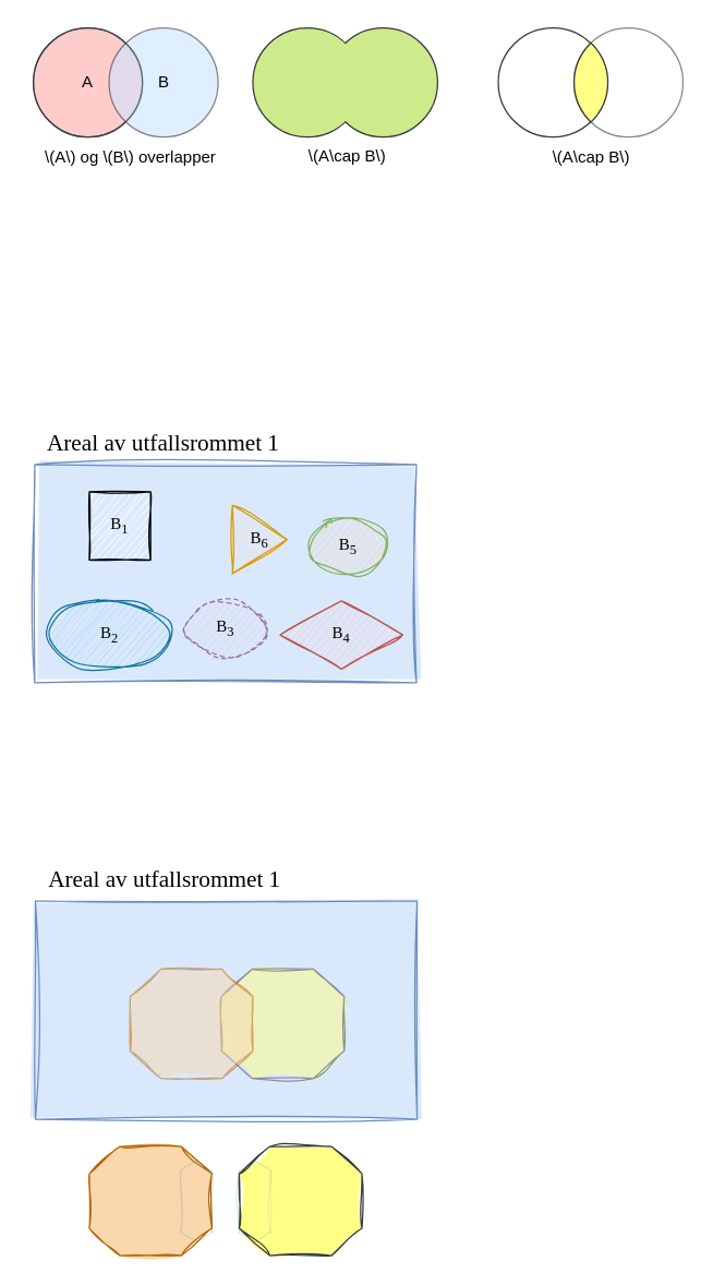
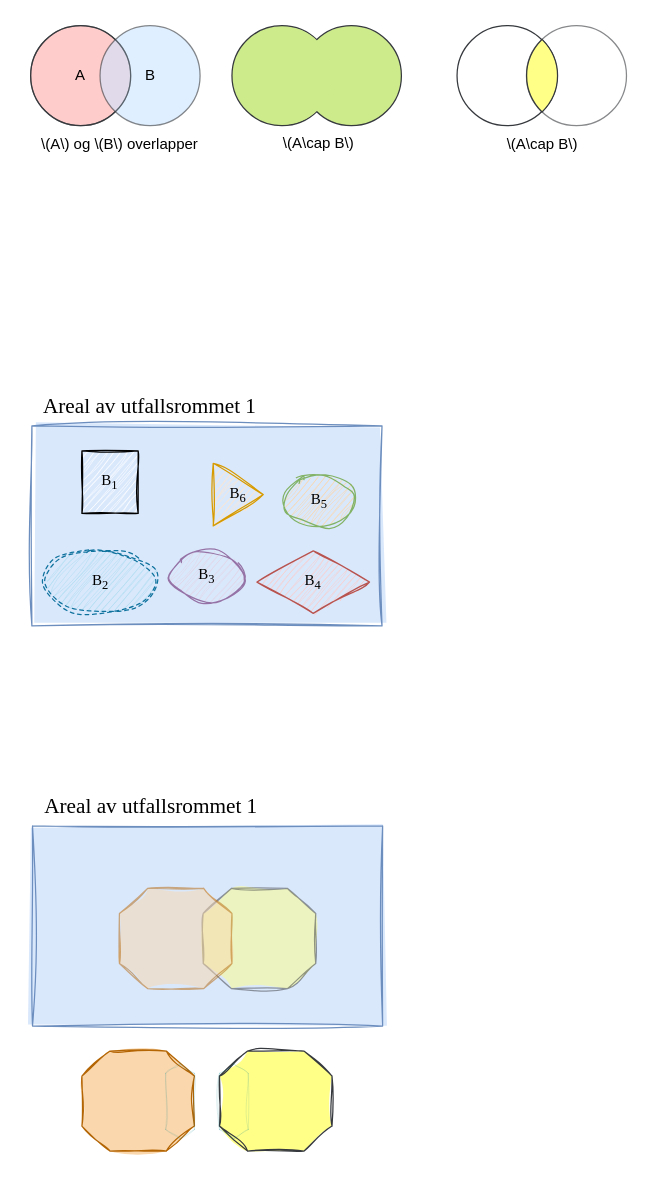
  <mxCell id="0" />
  <mxCell id="1" parent="0" />
  <mxCell id="2" value="&lt;p style=&quot;line-height: 0%;&quot;&gt;&lt;br&gt;&lt;/p&gt;" style="rounded=0;whiteSpace=wrap;html=1;sketch=1;curveFitting=1;jiggle=2;fillColor=#dae8fc;strokeColor=#6c8ebf;fillStyle=solid;align=center;fontFamily=Handlee;" vertex="1" parent="1"><mxGeometry x="25" y="340" width="280" height="160" as="geometry" /></mxCell>
  <mxCell id="3" value="&lt;font style=&quot;font-size: 17px;&quot;&gt;Areal av utfallsrommet 1&lt;/font&gt;" style="text;html=1;align=center;verticalAlign=middle;resizable=0;points=[];autosize=1;strokeColor=none;fillColor=none;fontFamily=Handlee;" vertex="1" parent="1"><mxGeometry x="24" y="310" width="190" height="30" as="geometry" /></mxCell>
- <mxCell id="4" value="B&lt;sub style=&quot;border-color: var(--border-color);&quot;&gt;2&lt;/sub&gt;" style="ellipse;whiteSpace=wrap;html=1;sketch=1;curveFitting=1;jiggle=2;fontFamily=Handlee;fillColor=#b1ddf0;strokeColor=#10739e;" vertex="1" parent="1"><mxGeometry x="35" y="440" width="90" height="50" as="geometry" /></mxCell>
+ <mxCell id="4" value="B&lt;sub style=&quot;border-color: var(--border-color);&quot;&gt;2&lt;/sub&gt;" style="ellipse;whiteSpace=wrap;html=1;sketch=1;curveFitting=1;jiggle=2;fontFamily=Handlee;fillColor=#b1ddf0;strokeColor=#10739e;dashed=1;" vertex="1" parent="1"><mxGeometry x="35" y="440" width="90" height="50" as="geometry" /></mxCell>
  <mxCell id="5" value="B&lt;sub style=&quot;border-color: var(--border-color);&quot;&gt;5&lt;/sub&gt;" style="ellipse;whiteSpace=wrap;html=1;sketch=1;curveFitting=1;jiggle=2;fillColor=#fad7ac;strokeColor=#82b366;fontFamily=Handlee;" vertex="1" parent="1"><mxGeometry x="225" y="380" width="60" height="40" as="geometry" /></mxCell>
- <mxCell id="6" value="B&lt;sub style=&quot;border-color: var(--border-color);&quot;&gt;3&lt;/sub&gt;" style="ellipse;whiteSpace=wrap;html=1;sketch=1;curveFitting=1;jiggle=2;fontFamily=Handlee;fillColor=#e1d5e7;strokeColor=#9673a6;dashed=1;" vertex="1" parent="1"><mxGeometry x="135" y="440" width="60" height="40" as="geometry" /></mxCell>
+ <mxCell id="6" value="B&lt;sub style=&quot;border-color: var(--border-color);&quot;&gt;3&lt;/sub&gt;" style="ellipse;whiteSpace=wrap;html=1;sketch=1;curveFitting=1;jiggle=2;fontFamily=Handlee;fillColor=#e1d5e7;strokeColor=#9673a6;" vertex="1" parent="1"><mxGeometry x="135" y="440" width="60" height="40" as="geometry" /></mxCell>
  <mxCell id="7" value="B&lt;sub style=&quot;border-color: var(--border-color);&quot;&gt;4&lt;/sub&gt;" style="rhombus;whiteSpace=wrap;html=1;sketch=1;curveFitting=1;jiggle=2;fontFamily=Handlee;fillColor=#f8cecc;strokeColor=#b85450;" vertex="1" parent="1"><mxGeometry x="205" y="440" width="90" height="50" as="geometry" /></mxCell>
  <mxCell id="8" value="B&lt;sub&gt;1&lt;/sub&gt;" style="rounded=0;whiteSpace=wrap;html=1;sketch=1;curveFitting=1;jiggle=2;fontFamily=Handlee;fillStyle=hachure;" vertex="1" parent="1"><mxGeometry x="65" y="360" width="45" height="50" as="geometry" /></mxCell>
  <mxCell id="9" value="B&lt;sub style=&quot;border-color: var(--border-color);&quot;&gt;6&lt;/sub&gt;" style="triangle;whiteSpace=wrap;html=1;sketch=1;curveFitting=1;jiggle=2;fillColor=#ffe6cc;strokeColor=#d79b00;fontFamily=Handlee;" vertex="1" parent="1"><mxGeometry x="170" y="370" width="40" height="50" as="geometry" /></mxCell>
  <mxCell id="10" value="&lt;p style=&quot;line-height: 0%;&quot;&gt;&lt;br&gt;&lt;/p&gt;" style="rounded=0;whiteSpace=wrap;html=1;sketch=1;curveFitting=1;jiggle=2;fillColor=#dae8fc;strokeColor=#6c8ebf;fillStyle=solid;align=center;fontFamily=Handlee;" vertex="1" parent="1"><mxGeometry x="25.5" y="660" width="280" height="160" as="geometry" /></mxCell>
  <mxCell id="11" value="&lt;font style=&quot;font-size: 17px;&quot;&gt;Areal av utfallsrommet 1&lt;/font&gt;" style="text;html=1;align=center;verticalAlign=middle;resizable=0;points=[];autosize=1;strokeColor=none;fillColor=none;fontFamily=Handlee;" vertex="1" parent="1"><mxGeometry x="24.5" y="630" width="190" height="30" as="geometry" /></mxCell>
  <mxCell id="12" value="" style="verticalLabelPosition=bottom;verticalAlign=top;html=1;shape=mxgraph.basic.polygon;polyCoords=[[0.25,0],[0.75,0],[1,0.25],[1,0.75],[0.75,1],[0.25,1],[0,0.75],[0,0.25]];polyline=0;sketch=1;curveFitting=1;jiggle=2;fillStyle=solid;fillColor=#ffff88;strokeColor=#36393d;opacity=50;" vertex="1" parent="1"><mxGeometry x="162" y="710" width="90" height="80" as="geometry" /></mxCell>
  <mxCell id="13" value="" style="verticalLabelPosition=bottom;verticalAlign=top;html=1;shape=mxgraph.basic.polygon;polyCoords=[[0.25,0],[0.75,0],[1,0.25],[1,0.75],[0.75,1],[0.25,1],[0,0.75],[0,0.25]];polyline=0;sketch=1;curveFitting=1;jiggle=2;fillStyle=solid;fillColor=#fad7ac;strokeColor=#b46504;opacity=50;" vertex="1" parent="1"><mxGeometry x="95" y="710" width="90" height="80" as="geometry" /></mxCell>
  <mxCell id="14" value="" style="group" vertex="1" connectable="0" parent="1"><mxGeometry x="65" y="840" width="90" height="80" as="geometry" /></mxCell>
  <mxCell id="15" value="" style="verticalLabelPosition=bottom;verticalAlign=top;html=1;shape=mxgraph.basic.polygon;polyCoords=[[0.25,0],[0.75,0],[1,0.25],[1,0.75],[0.75,1],[0.25,1],[0,0.75],[0,0.25]];polyline=0;sketch=1;curveFitting=1;jiggle=2;fillStyle=solid;fillColor=#fad7ac;strokeColor=#b46504;" vertex="1" parent="14"><mxGeometry width="90" height="80" as="geometry" /></mxCell>
  <mxCell id="16" value="" style="verticalLabelPosition=bottom;verticalAlign=top;html=1;shape=mxgraph.basic.polygon;polyCoords=[[0.5,0],[1,0.13],[1,0.88],[0.5,1],[0,0.88],[0,0.13]];polyline=0;sketch=1;curveFitting=1;jiggle=2;fillStyle=hachure;fillColor=#b0e3e6;strokeColor=#0e8088;strokeWidth=0;" vertex="1" parent="14"><mxGeometry x="67" y="10" width="23" height="60" as="geometry" /></mxCell>
  <mxCell id="17" value="" style="group" vertex="1" connectable="0" parent="1"><mxGeometry x="175" y="840" width="90" height="80" as="geometry" /></mxCell>
  <mxCell id="18" value="" style="verticalLabelPosition=bottom;verticalAlign=top;html=1;shape=mxgraph.basic.polygon;polyCoords=[[0.25,0],[0.75,0],[1,0.25],[1,0.75],[0.75,1],[0.25,1],[0,0.75],[0,0.25]];polyline=0;sketch=1;curveFitting=1;jiggle=2;fillStyle=solid;fillColor=#ffff88;strokeColor=#36393d;" vertex="1" parent="17"><mxGeometry width="90" height="80" as="geometry" /></mxCell>
  <mxCell id="19" value="" style="verticalLabelPosition=bottom;verticalAlign=top;html=1;shape=mxgraph.basic.polygon;polyCoords=[[0.5,0],[1,0.13],[1,0.88],[0.5,1],[0,0.88],[0,0.13]];polyline=0;sketch=1;curveFitting=1;jiggle=2;fillStyle=hachure;fillColor=#b0e3e6;strokeColor=#0e8088;strokeWidth=0;" vertex="1" parent="17"><mxGeometry y="10" width="23" height="60" as="geometry" /></mxCell>
  <mxCell id="20" value="" style="ellipse;whiteSpace=wrap;html=1;aspect=fixed;fillColor=#ffcccc;strokeColor=#36393d;" vertex="1" parent="1"><mxGeometry x="24" y="20" width="80" height="80" as="geometry" /></mxCell>
  <mxCell id="21" value="B" style="ellipse;whiteSpace=wrap;html=1;aspect=fixed;fillColor=#cce5ff;strokeColor=#36393d;opacity=60;" vertex="1" parent="1"><mxGeometry x="79.5" y="20" width="80" height="80" as="geometry" /></mxCell>
  <mxCell id="22" value="A" style="ellipse;whiteSpace=wrap;html=1;aspect=fixed;fillColor=none;strokeColor=#36393d;opacity=60;" vertex="1" parent="1"><mxGeometry x="24" y="20" width="80" height="80" as="geometry" /></mxCell>
  <mxCell id="23" value="" style="ellipse;whiteSpace=wrap;html=1;aspect=fixed;fillColor=#cdeb8b;strokeColor=#36393d;" vertex="1" parent="1"><mxGeometry x="185" y="20" width="80" height="80" as="geometry" /></mxCell>
  <mxCell id="24" value="" style="ellipse;whiteSpace=wrap;html=1;aspect=fixed;fillColor=#cdeb8b;strokeColor=#36393d;" vertex="1" parent="1"><mxGeometry x="240.5" y="20" width="80" height="80" as="geometry" /></mxCell>
  <mxCell id="25" value="" style="ellipse;whiteSpace=wrap;html=1;aspect=fixed;fillColor=#cdeb8b;strokeColor=none;" vertex="1" parent="1"><mxGeometry x="187" y="21" width="78" height="78" as="geometry" /></mxCell>
  <mxCell id="26" value="\(A\cap B\)" style="text;html=1;align=center;verticalAlign=middle;resizable=0;points=[];autosize=1;strokeColor=none;fillColor=none;" vertex="1" parent="1"><mxGeometry x="214" y="99" width="80" height="30" as="geometry" /></mxCell>
  <mxCell id="27" value="" style="group" vertex="1" connectable="0" parent="1"><mxGeometry x="365" y="20" width="135.5" height="110" as="geometry" /></mxCell>
  <mxCell id="28" value="" style="ellipse;whiteSpace=wrap;html=1;aspect=fixed;fillColor=none;strokeColor=#36393d;" vertex="1" parent="27"><mxGeometry width="80" height="80" as="geometry" /></mxCell>
  <mxCell id="29" value="" style="ellipse;whiteSpace=wrap;html=1;aspect=fixed;fillColor=none;strokeColor=#36393d;opacity=60;" vertex="1" parent="27"><mxGeometry x="55.5" width="80" height="80" as="geometry" /></mxCell>
  <mxCell id="30" value="" style="whiteSpace=wrap;html=1;shape=mxgraph.basic.pointed_oval;fillColor=#ffff88;strokeColor=#36393d;" vertex="1" parent="27"><mxGeometry x="51.5" y="11" width="33" height="58" as="geometry" /></mxCell>
  <mxCell id="31" value="\(A\cap B\)" style="text;html=1;align=center;verticalAlign=middle;resizable=0;points=[];autosize=1;strokeColor=none;fillColor=none;" vertex="1" parent="27"><mxGeometry x="28" y="80" width="80" height="30" as="geometry" /></mxCell>
  <mxCell id="32" value="\(A\) og \(B\) overlapper" style="text;html=1;align=center;verticalAlign=middle;resizable=0;points=[];autosize=1;strokeColor=none;fillColor=none;" vertex="1" parent="1"><mxGeometry x="20" y="100" width="150" height="30" as="geometry" /></mxCell>
